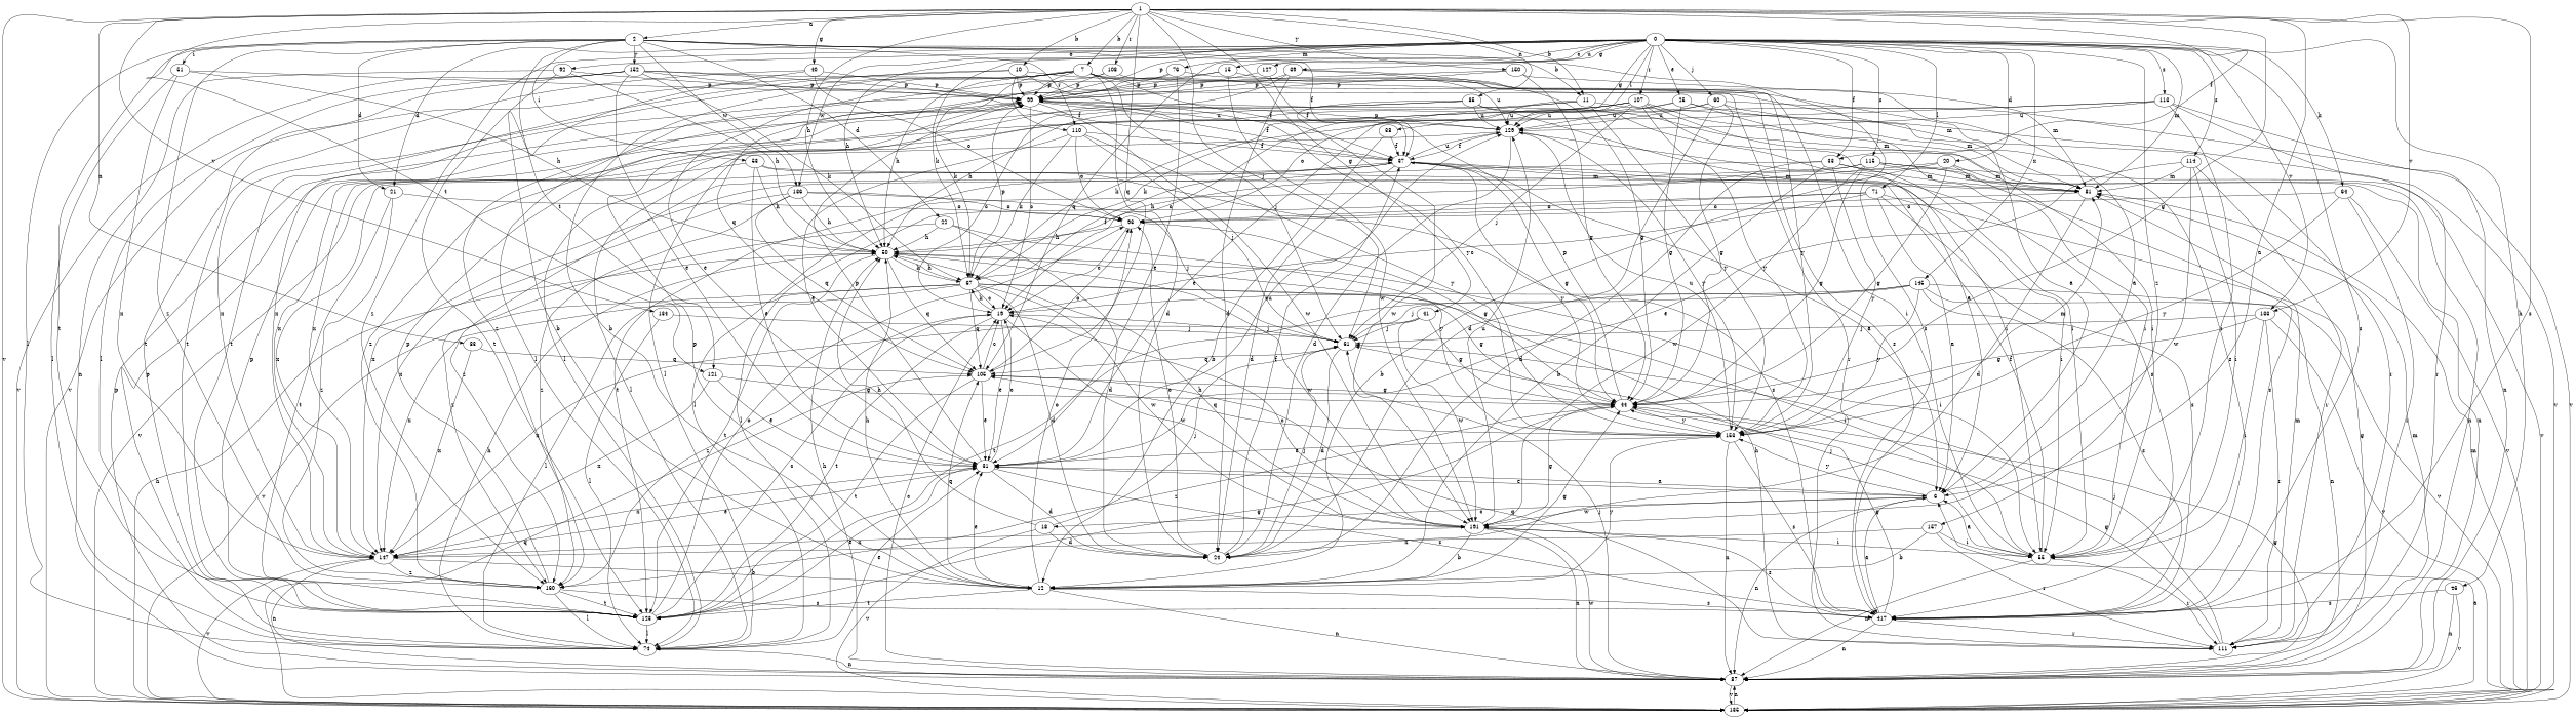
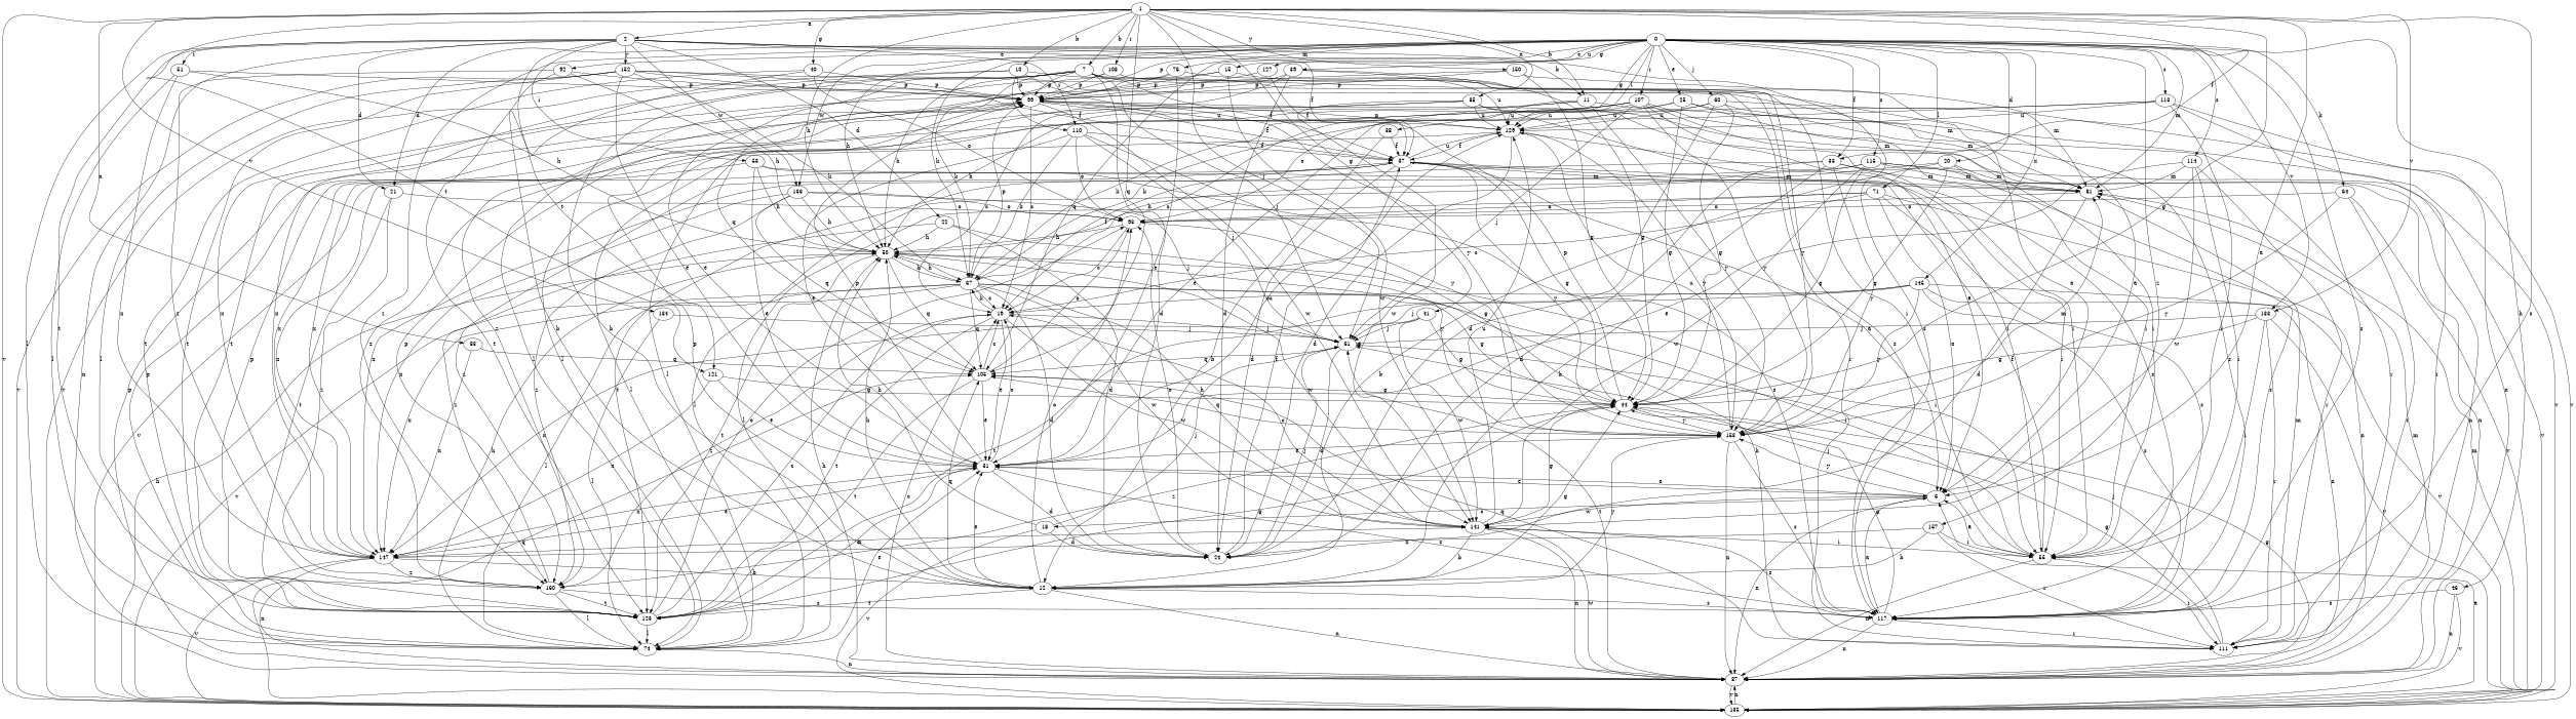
  strict digraph {
    0
    15
    20
    21
    25
    33
    38
    39
    46
    50
    60
    64
    67
    71
    76
    81
    92
    99
    105
    107
    113
    114
    115
-   117 [label=417]
+   117
    127
    129
    133
    136
    145
    157
    160
-   141 [label=191]
+   141
    153
    44
    74
    12
    123
    93
    135
    147
    55
    87
    24
    37
    111
    19
    6
    31
    61
    1
    2
    7
    10
    11
    40
    41
    83
    85
    108
    121
    134
    150
    22
    51
    53
    110
    152
    18
    0 -> 15 [label=c]
    0 -> 20 [label=d]
    0 -> 21 [label=d]
    0 -> 25 [label=e]
    0 -> 33 [label=f]
    0 -> 38 [label=g]
    0 -> 39 [label=g]
    0 -> 46 [label=h]
    0 -> 50 [label=h]
    0 -> 60 [label=j]
    0 -> 64 [label=k]
    0 -> 67 [label=k]
    0 -> 71 [label=l]
    0 -> 76 [label=m]
    0 -> 81 [label=m]
    0 -> 92 [label=o]
    0 -> 99 [label=p]
    0 -> 105 [label=q]
    0 -> 107 [label=r]
    0 -> 113 [label=s]
    0 -> 114 [label=s]
    0 -> 115 [label=s]
    0 -> 117 [label=s]
    0 -> 127 [label=u]
    0 -> 129 [label=l]
    0 -> 133 [label=v]
    0 -> 136 [label=w]
    0 -> 145 [label=x]
    0 -> 157 [label=z]
    0 -> 160 [label=z]
    15 -> 99 [label=p]
    15 -> 160 [label=z]
    15 -> 141 [label=w]
    15 -> 153 [label=y]
    20 -> 81 [label=m]
    20 -> 117 [label=s]
    20 -> 44 [label=g]
    20 -> 74 [label=l]
    20 -> 12 [label=b]
    21 -> 160 [label=z]
    21 -> 123 [label=t]
    21 -> 93 [label=o]
    25 -> 129 [label=u]
    25 -> 44 [label=g]
    25 -> 135 [label=v]
    25 -> 147 [label=x]
    25 -> 55 [label=i]
    33 -> 81 [label=m]
    33 -> 153 [label=y]
    33 -> 12 [label=b]
    33 -> 123 [label=t]
    33 -> 87 [label=n]
    33 -> 24 [label=d]
    38 -> 12 [label=b]
    38 -> 37 [label=f]
    39 -> 99 [label=p]
    39 -> 129 [label=u]
    39 -> 44 [label=g]
    39 -> 74 [label=l]
    39 -> 24 [label=d]
    46 -> 117 [label=s]
    46 -> 135 [label=v]
    46 -> 87 [label=n]
    50 -> 67 [label=k]
    50 -> 105 [label=q]
    50 -> 141 [label=w]
    50 -> 123 [label=t]
    50 -> 55 [label=i]
    60 -> 81 [label=m]
    60 -> 129 [label=u]
    60 -> 44 [label=g]
    60 -> 93 [label=o]
    60 -> 135 [label=v]
    60 -> 24 [label=d]
    64 -> 153 [label=y]
    64 -> 93 [label=o]
    64 -> 135 [label=v]
    64 -> 111 [label=r]
    67 -> 50 [label=h]
    67 -> 99 [label=p]
    67 -> 105 [label=q]
    67 -> 141 [label=w]
    67 -> 44 [label=g]
    67 -> 74 [label=l]
    67 -> 135 [label=v]
    67 -> 147 [label=x]
    67 -> 55 [label=i]
    67 -> 24 [label=d]
    67 -> 37 [label=f]
    67 -> 19 [label=c]
    71 -> 117 [label=s]
    71 -> 74 [label=l]
    71 -> 93 [label=o]
-   71 -> 87 [label=g]
+   71 -> 87 [label=n]
    71 -> 19 [label=c]
    71 -> 6 [label=a]
    76 -> 99 [label=p]
    76 -> 74 [label=l]
    76 -> 6 [label=a]
    76 -> 31 [label=e]
    81 -> 93 [label=o]
    81 -> 24 [label=d]
    92 -> 50 [label=h]
    92 -> 99 [label=p]
    92 -> 123 [label=t]
    92 -> 87 [label=n]
    99 -> 129 [label=u]
    99 -> 141 [label=w]
    99 -> 55 [label=i]
    99 -> 37 [label=f]
    99 -> 19 [label=c]
    105 -> 44 [label=g]
    105 -> 123 [label=t]
    105 -> 93 [label=o]
    105 -> 19 [label=c]
    105 -> 31 [label=e]
    107 -> 67 [label=k]
    107 -> 117 [label=s]
    107 -> 129 [label=u]
    107 -> 153 [label=y]
    107 -> 74 [label=l]
    107 -> 55 [label=i]
    107 -> 19 [label=c]
    107 -> 6 [label=a]
    107 -> 61 [label=j]
    113 -> 67 [label=k]
    113 -> 129 [label=u]
    113 -> 147 [label=x]
    113 -> 55 [label=i]
    113 -> 87 [label=n]
    113 -> 111 [label=r]
    114 -> 81 [label=m]
    114 -> 141 [label=w]
    114 -> 55 [label=i]
    114 -> 111 [label=r]
    114 -> 31 [label=e]
    115 -> 50 [label=h]
    115 -> 81 [label=m]
    115 -> 141 [label=w]
    115 -> 44 [label=g]
    115 -> 135 [label=v]
    115 -> 147 [label=x]
    115 -> 87 [label=n]
    117 -> 44 [label=g]
    117 -> 87 [label=n]
    117 -> 111 [label=r]
    117 -> 6 [label=a]
    127 -> 99 [label=p]
    127 -> 37 [label=f]
    129 -> 99 [label=p]
    129 -> 117 [label=s]
    129 -> 153 [label=y]
    129 -> 74 [label=l]
    129 -> 24 [label=d]
    129 -> 37 [label=f]
    133 -> 44 [label=g]
    133 -> 135 [label=v]
    133 -> 55 [label=i]
    133 -> 111 [label=r]
    133 -> 61 [label=j]
    136 -> 50 [label=h]
    136 -> 105 [label=q]
    136 -> 160 [label=z]
    136 -> 93 [label=o]
    136 -> 147 [label=x]
    136 -> 61 [label=j]
    145 -> 117 [label=s]
    145 -> 153 [label=y]
    145 -> 123 [label=t]
    145 -> 135 [label=v]
    145 -> 87 [label=n]
    145 -> 19 [label=c]
    145 -> 61 [label=j]
    157 -> 12 [label=b]
    157 -> 147 [label=x]
    157 -> 55 [label=i]
    157 -> 111 [label=r]
    160 -> 99 [label=p]
    160 -> 117 [label=s]
    160 -> 74 [label=l]
    160 -> 123 [label=t]
    141 -> 50 [label=h]
    141 -> 117 [label=s]
    141 -> 129 [label=u]
    141 -> 44 [label=g]
    141 -> 12 [label=b]
    141 -> 147 [label=x]
    141 -> 55 [label=i]
    141 -> 87 [label=n]
    141 -> 19 [label=c]
    153 -> 81 [label=m]
    153 -> 105 [label=q]
    153 -> 117 [label=s]
    153 -> 129 [label=u]
    153 -> 87 [label=n]
    153 -> 31 [label=e]
    44 -> 99 [label=p]
    44 -> 160 [label=z]
    44 -> 153 [label=y]
    74 -> 50 [label=h]
    74 -> 99 [label=p]
    74 -> 87 [label=n]
    74 -> 31 [label=e]
    12 -> 50 [label=h]
    12 -> 99 [label=p]
    12 -> 105 [label=q]
    12 -> 117 [label=s]
    12 -> 153 [label=y]
    12 -> 44 [label=g]
    12 -> 123 [label=t]
    12 -> 93 [label=o]
    12 -> 87 [label=n]
    12 -> 31 [label=e]
    123 -> 99 [label=p]
    123 -> 44 [label=g]
    123 -> 74 [label=l]
    123 -> 93 [label=o]
    123 -> 19 [label=c]
    123 -> 31 [label=e]
    93 -> 50 [label=h]
    93 -> 44 [label=g]
    93 -> 19 [label=c]
    135 -> 50 [label=h]
    135 -> 81 [label=m]
    135 -> 105 [label=q]
    135 -> 87 [label=n]
    135 -> 6 [label=a]
    147 -> 160 [label=z]
    147 -> 12 [label=b]
    147 -> 135 [label=v]
    147 -> 87 [label=n]
    147 -> 31 [label=e]
    55 -> 87 [label=n]
    55 -> 37 [label=f]
    55 -> 111 [label=r]
    55 -> 6 [label=a]
    55 -> 61 [label=j]
    87 -> 50 [label=h]
    87 -> 81 [label=m]
    87 -> 99 [label=p]
    87 -> 141 [label=w]
    87 -> 44 [label=g]
    87 -> 135 [label=v]
    87 -> 19 [label=c]
-   87 -> 61 [label=j]
+   87 -> 61 [label=t]
    24 -> 93 [label=o]
    24 -> 37 [label=f]
    24 -> 61 [label=j]
    37 -> 81 [label=m]
    37 -> 129 [label=u]
    37 -> 160 [label=z]
    37 -> 153 [label=y]
    37 -> 44 [label=g]
    37 -> 147 [label=x]
    37 -> 55 [label=i]
    37 -> 24 [label=d]
    37 -> 6 [label=a]
    111 -> 50 [label=h]
    111 -> 81 [label=m]
    111 -> 105 [label=q]
    111 -> 44 [label=g]
    111 -> 61 [label=j]
    19 -> 67 [label=k]
    19 -> 160 [label=z]
    19 -> 141 [label=w]
    19 -> 123 [label=t]
    19 -> 31 [label=e]
    19 -> 61 [label=j]
    6 -> 141 [label=w]
    6 -> 153 [label=y]
    6 -> 87 [label=n]
    6 -> 31 [label=e]
    6 -> 18 [label=c]
    31 -> 99 [label=p]
    31 -> 117 [label=s]
    31 -> 129 [label=u]
    31 -> 147 [label=x]
    31 -> 24 [label=d]
    31 -> 19 [label=c]
    31 -> 6 [label=a]
    61 -> 105 [label=q]
    61 -> 24 [label=d]
    1 -> 33 [label=f]
    1 -> 50 [label=h]
    1 -> 105 [label=q]
    1 -> 117 [label=s]
    1 -> 133 [label=v]
    1 -> 44 [label=g]
    1 -> 135 [label=v]
    1 -> 6 [label=a]
    1 -> 61 [label=j]
    1 -> 2 [label=a]
    1 -> 7 [label=b]
    1 -> 10 [label=b]
    1 -> 11 [label=b]
    1 -> 40 [label=g]
    1 -> 41 [label=g]
    1 -> 83 [label=n]
    1 -> 85 [label=n]
    1 -> 108 [label=r]
    1 -> 121 [label=t]
    1 -> 134 [label=v]
    1 -> 150 [label=y]
    2 -> 21 [label=d]
    2 -> 117 [label=s]
    2 -> 136 [label=w]
    2 -> 160 [label=z]
    2 -> 74 [label=l]
    2 -> 123 [label=t]
    2 -> 37 [label=f]
    2 -> 11 [label=b]
    2 -> 121 [label=t]
    2 -> 22 [label=d]
    2 -> 51 [label=i]
    2 -> 53 [label=i]
    2 -> 110 [label=r]
    2 -> 152 [label=y]
    7 -> 50 [label=h]
    7 -> 67 [label=k]
    7 -> 99 [label=p]
    7 -> 117 [label=s]
    7 -> 12 [label=b]
    7 -> 147 [label=x]
    7 -> 24 [label=d]
    7 -> 37 [label=f]
    7 -> 6 [label=a]
    7 -> 31 [label=e]
    7 -> 61 [label=j]
    10 -> 99 [label=p]
    10 -> 153 [label=y]
    10 -> 123 [label=t]
    10 -> 135 [label=v]
    10 -> 111 [label=r]
    10 -> 110 [label=r]
    11 -> 50 [label=h]
    11 -> 129 [label=u]
    11 -> 153 [label=y]
    11 -> 111 [label=r]
    11 -> 31 [label=e]
    40 -> 99 [label=p]
    40 -> 12 [label=b]
    40 -> 123 [label=t]
    40 -> 93 [label=o]
    41 -> 141 [label=w]
    41 -> 44 [label=g]
    41 -> 147 [label=x]
    41 -> 61 [label=j]
    83 -> 105 [label=q]
    83 -> 147 [label=x]
    85 -> 81 [label=m]
    85 -> 129 [label=u]
    85 -> 160 [label=z]
    85 -> 141 [label=w]
    85 -> 55 [label=i]
    85 -> 19 [label=c]
    108 -> 99 [label=p]
    108 -> 105 [label=q]
    108 -> 55 [label=i]
    121 -> 44 [label=g]
    121 -> 147 [label=x]
    121 -> 31 [label=e]
    134 -> 74 [label=l]
    134 -> 61 [label=j]
    150 -> 81 [label=m]
    150 -> 99 [label=p]
    150 -> 44 [label=g]
    150 -> 147 [label=x]
    22 -> 50 [label=h]
    22 -> 160 [label=z]
    22 -> 153 [label=y]
    22 -> 24 [label=d]
    51 -> 50 [label=h]
    51 -> 99 [label=p]
    51 -> 74 [label=l]
    51 -> 147 [label=x]
    53 -> 50 [label=h]
    53 -> 81 [label=m]
    53 -> 117 [label=s]
    53 -> 135 [label=v]
    53 -> 31 [label=e]
    110 -> 67 [label=k]
    110 -> 153 [label=y]
    110 -> 93 [label=o]
    110 -> 37 [label=f]
    110 -> 31 [label=e]
    110 -> 61 [label=j]
    152 -> 67 [label=k]
    152 -> 81 [label=m]
    152 -> 99 [label=p]
    152 -> 74 [label=l]
    152 -> 123 [label=t]
    152 -> 135 [label=v]
    152 -> 37 [label=f]
    152 -> 31 [label=e]
    18 -> 50 [label=h]
    18 -> 135 [label=v]
    18 -> 24 [label=d]
    18 -> 61 [label=j]
  }
